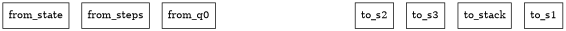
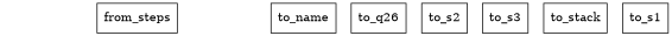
  digraph {
    rankdir=TB
    node [fillcolor=white shape=box style=filled]
-   n1 [label=<from_state>]
    n2 [label=<from_steps>]
-   n3 [label=<from_q0>]
+   n4 [label=<to_name>]
+   n5 [label=<to_q26>]
    n6 [label=<to_s2>]
    n7 [label=<to_s3>]
    n8 [label=<to_stack>]
    n9 [label=<to_s1>]
  }
